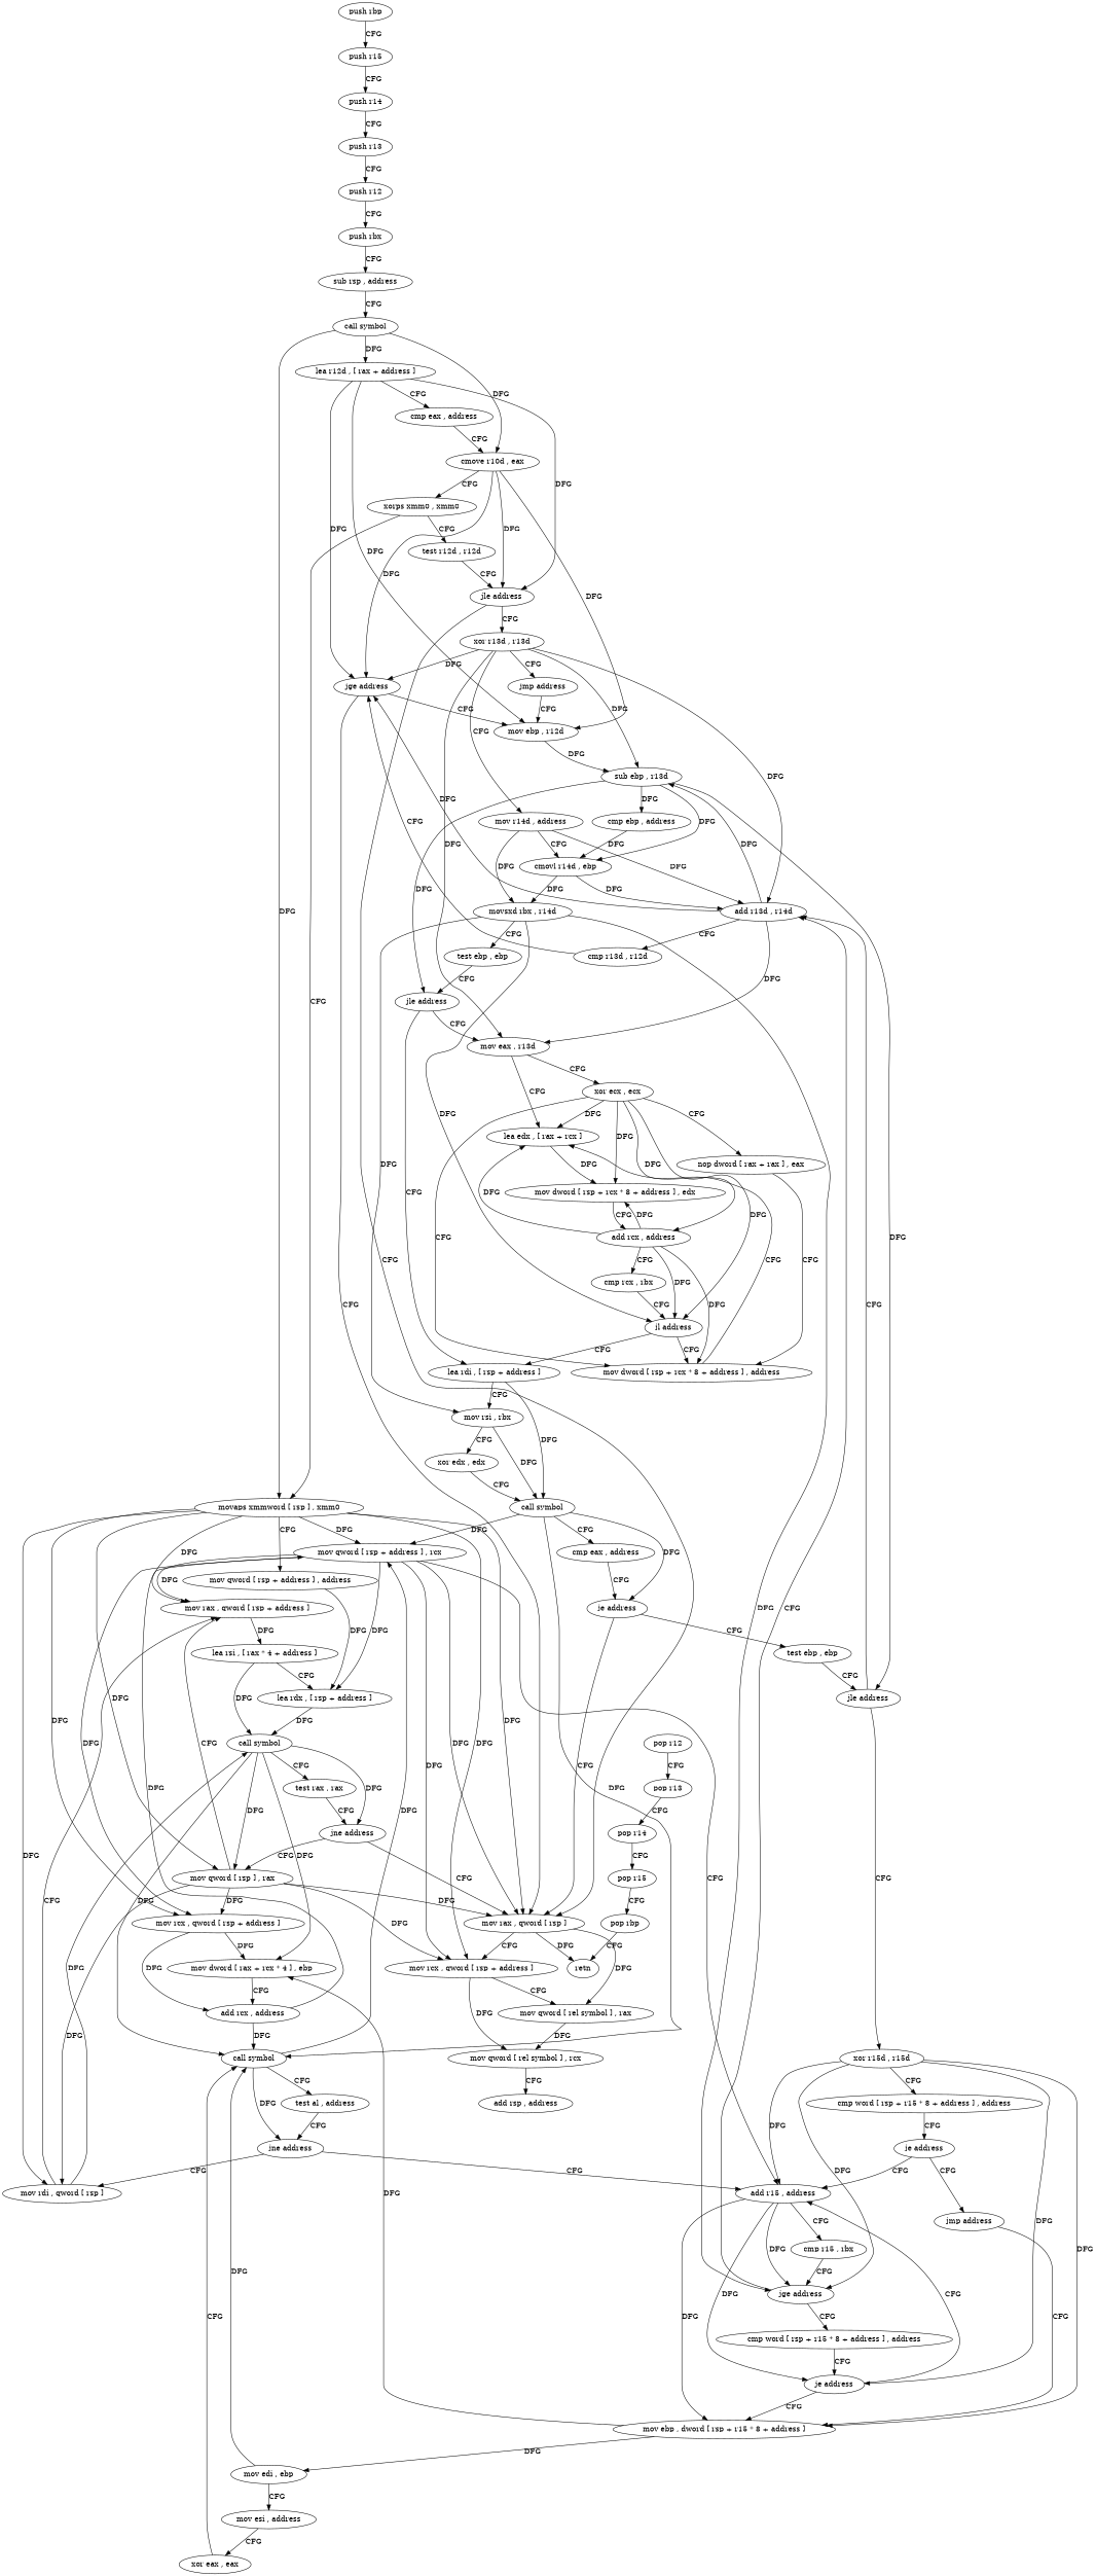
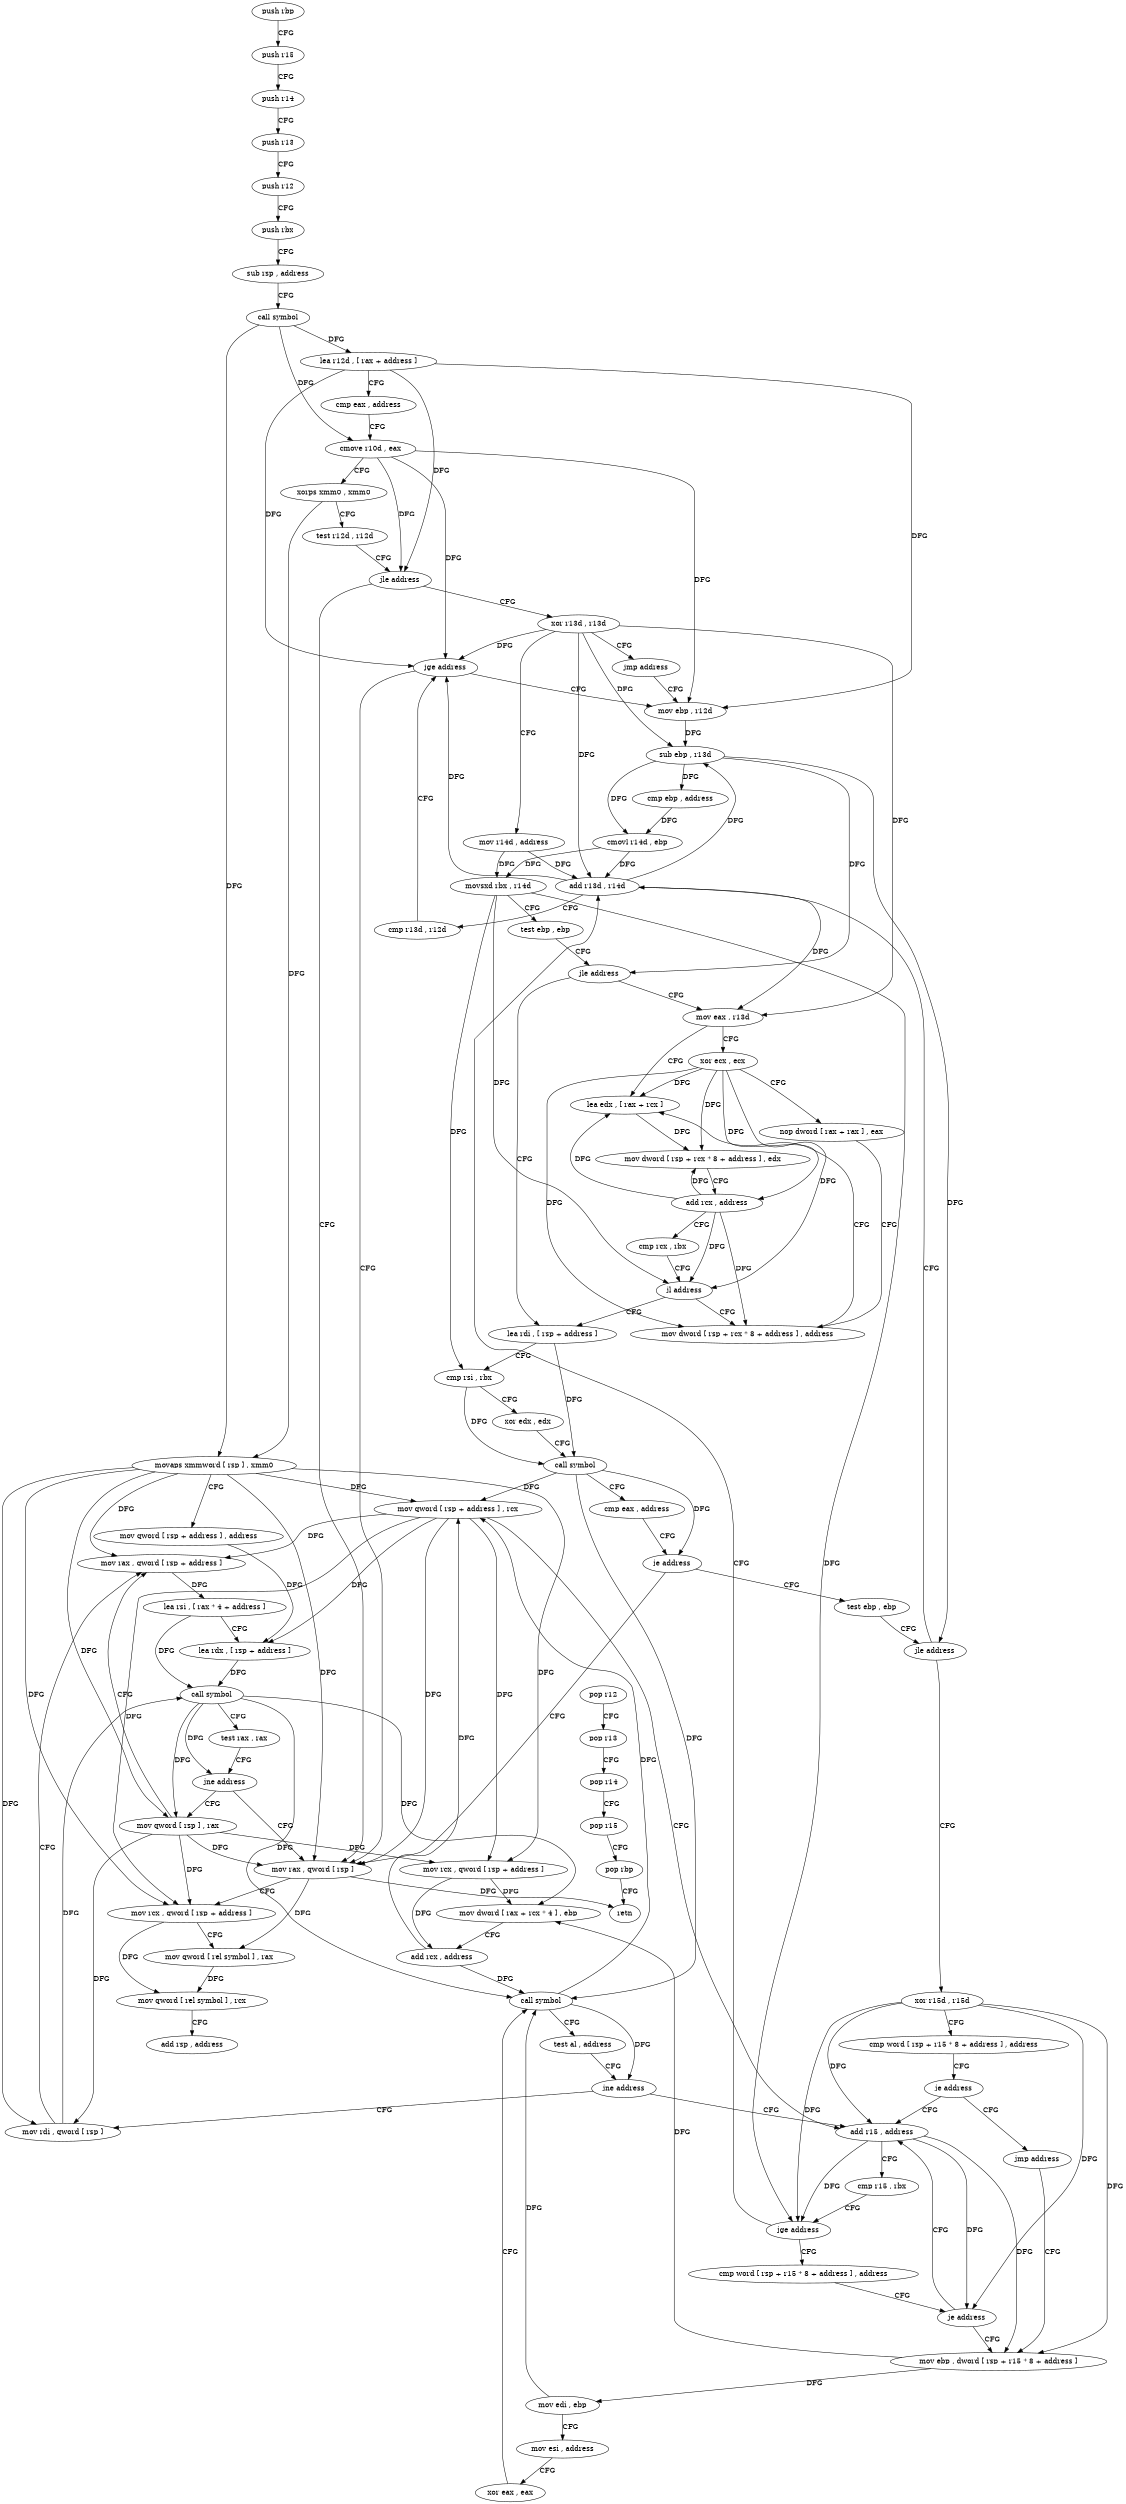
  digraph {
    n1 [label="push rbp"]
    n2 [label="push r15"]
    n3 [label="push r14"]
    n4 [label="push r13"]
    n5 [label="push r12"]
    n6 [label="push rbx"]
    n7 [label="sub rsp , address"]
    n8 [label="call symbol"]
    n9 [label="lea r12d , [ rax + address ]"]
    n10 [label="cmove r10d , eax"]
    n11 [label="movaps xmmword [ rsp ] , xmm0"]
    n12 [label="cmp eax , address"]
    n13 [label="jle address"]
    n14 [label="mov ebp , r12d"]
    n15 [label="jge address"]
    n16 [label="xorps xmm0 , xmm0"]
    n17 [label="mov qword [ rsp + address ] , address"]
    n18 [label="mov rax , qword [ rsp ]"]
    n19 [label="mov rcx , qword [ rsp + address ]"]
    n20 [label="mov rdi , qword [ rsp ]"]
    n21 [label="mov rax , qword [ rsp + address ]"]
    n22 [label="mov qword [ rsp ] , rax"]
    n23 [label="mov rcx , qword [ rsp + address ]"]
    n24 [label="mov qword [ rsp + address ] , rcx"]
    n25 [label="xor r13d , r13d"]
    n26 [label="sub ebp , r13d"]
    n27 [label="test r12d , r12d"]
    n28 [label="lea rdx , [ rsp + address ]"]
    n29 [label="mov qword [ rel symbol ] , rax"]
    n30 [label=retn]
    n31 [label="mov qword [ rel symbol ] , rcx"]
    n32 [label="call symbol"]
    n33 [label="lea rsi , [ rax * 4 + address ]"]
    n34 [label="mov dword [ rax + rcx * 4 ] , ebp"]
    n35 [label="add rcx , address"]
    n36 [label="add r15 , address"]
    n37 [label="jmp address"]
    n38 [label="mov eax , r13d"]
    n39 [label="add r13d , r14d"]
    n40 [label="mov r14d , address"]
    n41 [label="cmp ebp , address"]
    n42 [label="cmovl r14d , ebp"]
    n43 [label="jle address"]
    n44 [label="jle address"]
    n45 [label="xor ecx , ecx"]
    n46 [label="lea edx , [ rax + rcx ]"]
    n47 [label="cmp r13d , r12d"]
    n48 [label="add rsp , address"]
    n49 [label="pop r12"]
    n50 [label="pop r13"]
    n51 [label="pop r14"]
    n52 [label="pop r15"]
    n53 [label="pop rbp"]
    n54 [label="movsxd rbx , r14d"]
    n55 [label="lea rdi , [ rsp + address ]"]
    n56 [label="xor r15d , r15d"]
    n57 [label="test ebp , ebp"]
-   n58 [label="mov rsi , rbx"]
+   n58 [label="cmp rsi , rbx"]
    n59 [label="jl address"]
    n60 [label="jge address"]
    n61 [label="call symbol"]
    n62 [label="xor edx , edx"]
    n63 [label="mov dword [ rsp + rcx * 8 + address ] , address"]
    n64 [label="cmp word [ rsp + r15 * 8 + address ] , address"]
    n65 [label="cmp eax , address"]
    n66 [label="je address"]
    n67 [label="call symbol"]
    n68 [label="nop dword [ rax + rax ] , eax"]
    n69 [label="mov dword [ rsp + rcx * 8 + address ] , edx"]
    n70 [label="add rcx , address"]
    n71 [label="test ebp , ebp"]
    n72 [label="test al , address"]
    n73 [label="jne address"]
    n74 [label="cmp rcx , rbx"]
    n75 [label="cmp word [ rsp + r15 * 8 + address ] , address"]
    n76 [label="mov ebp , dword [ rsp + r15 * 8 + address ]"]
    n77 [label="je address"]
    n78 [label="je address"]
    n79 [label="cmp r15 , rbx"]
    n80 [label="mov edi , ebp"]
    n81 [label="jmp address"]
    n82 [label="mov esi , address"]
    n83 [label="xor eax , eax"]
    n84 [label="test rax , rax"]
    n85 [label="jne address"]
    n1 -> n2 [label=CFG]
    n2 -> n3 [label=CFG]
    n3 -> n4 [label=CFG]
    n4 -> n5 [label=CFG]
    n5 -> n6 [label=CFG]
    n6 -> n7 [label=CFG]
    n7 -> n8 [label=CFG]
    n8 -> n9 [label=DFG]
    n8 -> n10 [label=DFG]
    n8 -> n11 [label=DFG]
    n9 -> n12 [label=CFG]
    n9 -> n13 [label=DFG]
    n9 -> n14 [label=DFG]
    n9 -> n15 [label=DFG]
    n10 -> n13 [label=DFG]
    n10 -> n14 [label=DFG]
    n10 -> n15 [label=DFG]
    n10 -> n16 [label=CFG]
    n11 -> n17 [label=CFG]
    n11 -> n18 [label=DFG]
    n11 -> n19 [label=DFG]
    n11 -> n20 [label=DFG]
    n11 -> n21 [label=DFG]
    n11 -> n22 [label=DFG]
    n11 -> n23 [label=DFG]
    n11 -> n24 [label=DFG]
    n12 -> n10 [label=CFG]
    n13 -> n18 [label=CFG]
    n13 -> n25 [label=CFG]
    n14 -> n26 [label=DFG]
    n15 -> n14 [label=CFG]
    n15 -> n18 [label=CFG]
-   n16 -> n11 [label=CFG]
+   n16 -> n11 [label=DFG]
    n16 -> n27 [label=CFG]
    n17 -> n28 [label=DFG]
    n18 -> n19 [label=CFG]
    n18 -> n29 [label=DFG]
    n18 -> n30 [label=DFG]
    n19 -> n29 [label=CFG]
    n19 -> n31 [label=DFG]
    n20 -> n21 [label=CFG]
    n20 -> n32 [label=DFG]
    n21 -> n33 [label=DFG]
    n22 -> n18 [label=DFG]
    n22 -> n19 [label=DFG]
    n22 -> n20 [label=DFG]
    n22 -> n21 [label=CFG]
    n22 -> n23 [label=DFG]
    n23 -> n34 [label=DFG]
    n23 -> n35 [label=DFG]
    n24 -> n18 [label=DFG]
    n24 -> n19 [label=DFG]
    n24 -> n21 [label=DFG]
    n24 -> n23 [label=DFG]
    n24 -> n28 [label=DFG]
    n24 -> n36 [label=CFG]
    n25 -> n15 [label=DFG]
    n25 -> n26 [label=DFG]
    n25 -> n37 [label=CFG]
    n25 -> n38 [label=DFG]
    n25 -> n39 [label=DFG]
    n25 -> n40 [label=CFG]
    n26 -> n41 [label=DFG]
    n26 -> n42 [label=DFG]
    n26 -> n43 [label=DFG]
    n26 -> n44 [label=DFG]
    n27 -> n13 [label=CFG]
    n28 -> n32 [label=DFG]
    n29 -> n31 [label=DFG]
    n31 -> n48 [label=CFG]
    n32 -> n22 [label=DFG]
    n32 -> n34 [label=DFG]
    n32 -> n67 [label=DFG]
    n32 -> n84 [label=CFG]
    n32 -> n85 [label=DFG]
    n33 -> n28 [label=CFG]
    n33 -> n32 [label=DFG]
    n34 -> n35 [label=CFG]
    n35 -> n24 [label=DFG]
    n35 -> n67 [label=DFG]
    n36 -> n60 [label=DFG]
    n36 -> n76 [label=DFG]
    n36 -> n77 [label=DFG]
    n36 -> n79 [label=CFG]
    n37 -> n14 [label=CFG]
    n38 -> n45 [label=CFG]
    n38 -> n46 [label=CFG]
    n39 -> n15 [label=DFG]
    n39 -> n26 [label=DFG]
    n39 -> n38 [label=DFG]
    n39 -> n47 [label=CFG]
    n40 -> n39 [label=DFG]
-   n40 -> n42 [label=CFG]
    n40 -> n54 [label=DFG]
    n41 -> n42 [label=DFG]
    n42 -> n39 [label=DFG]
    n42 -> n54 [label=DFG]
    n43 -> n38 [label=CFG]
    n43 -> n55 [label=CFG]
    n44 -> n39 [label=CFG]
    n44 -> n56 [label=CFG]
    n45 -> n46 [label=DFG]
    n45 -> n59 [label=DFG]
-   n45 -> n63 [label=CFG]
+   n45 -> n63 [label=DFG]
    n45 -> n68 [label=CFG]
    n45 -> n69 [label=DFG]
    n45 -> n70 [label=DFG]
    n46 -> n69 [label=DFG]
    n47 -> n15 [label=CFG]
    n49 -> n50 [label=CFG]
    n50 -> n51 [label=CFG]
    n51 -> n52 [label=CFG]
    n52 -> n53 [label=CFG]
    n53 -> n30 [label=CFG]
    n54 -> n57 [label=CFG]
    n54 -> n58 [label=DFG]
    n54 -> n59 [label=DFG]
    n54 -> n60 [label=DFG]
    n55 -> n58 [label=CFG]
    n55 -> n61 [label=DFG]
    n56 -> n36 [label=DFG]
    n56 -> n60 [label=DFG]
    n56 -> n75 [label=CFG]
    n56 -> n76 [label=DFG]
    n56 -> n77 [label=DFG]
    n57 -> n43 [label=CFG]
    n58 -> n61 [label=DFG]
    n58 -> n62 [label=CFG]
    n59 -> n55 [label=CFG]
    n59 -> n63 [label=CFG]
    n60 -> n39 [label=CFG]
    n60 -> n64 [label=CFG]
    n61 -> n24 [label=DFG]
    n61 -> n65 [label=CFG]
    n61 -> n66 [label=DFG]
    n61 -> n67 [label=DFG]
    n62 -> n61 [label=CFG]
    n63 -> n46 [label=CFG]
    n64 -> n77 [label=CFG]
    n65 -> n66 [label=CFG]
    n66 -> n18 [label=CFG]
    n66 -> n71 [label=CFG]
    n67 -> n24 [label=DFG]
    n67 -> n72 [label=CFG]
    n67 -> n73 [label=DFG]
    n68 -> n63 [label=CFG]
    n69 -> n70 [label=CFG]
    n70 -> n46 [label=DFG]
    n70 -> n59 [label=DFG]
    n70 -> n63 [label=DFG]
    n70 -> n69 [label=DFG]
    n70 -> n74 [label=CFG]
    n71 -> n44 [label=CFG]
    n72 -> n73 [label=CFG]
    n73 -> n20 [label=CFG]
    n73 -> n36 [label=CFG]
    n74 -> n59 [label=CFG]
    n75 -> n78 [label=CFG]
    n76 -> n34 [label=DFG]
    n76 -> n80 [label=DFG]
    n77 -> n36 [label=CFG]
    n77 -> n76 [label=CFG]
    n78 -> n36 [label=CFG]
    n78 -> n81 [label=CFG]
    n79 -> n60 [label=CFG]
    n80 -> n67 [label=DFG]
    n80 -> n82 [label=CFG]
    n81 -> n76 [label=CFG]
    n82 -> n83 [label=CFG]
    n83 -> n67 [label=CFG]
    n84 -> n85 [label=CFG]
    n85 -> n18 [label=CFG]
    n85 -> n22 [label=CFG]
  }
